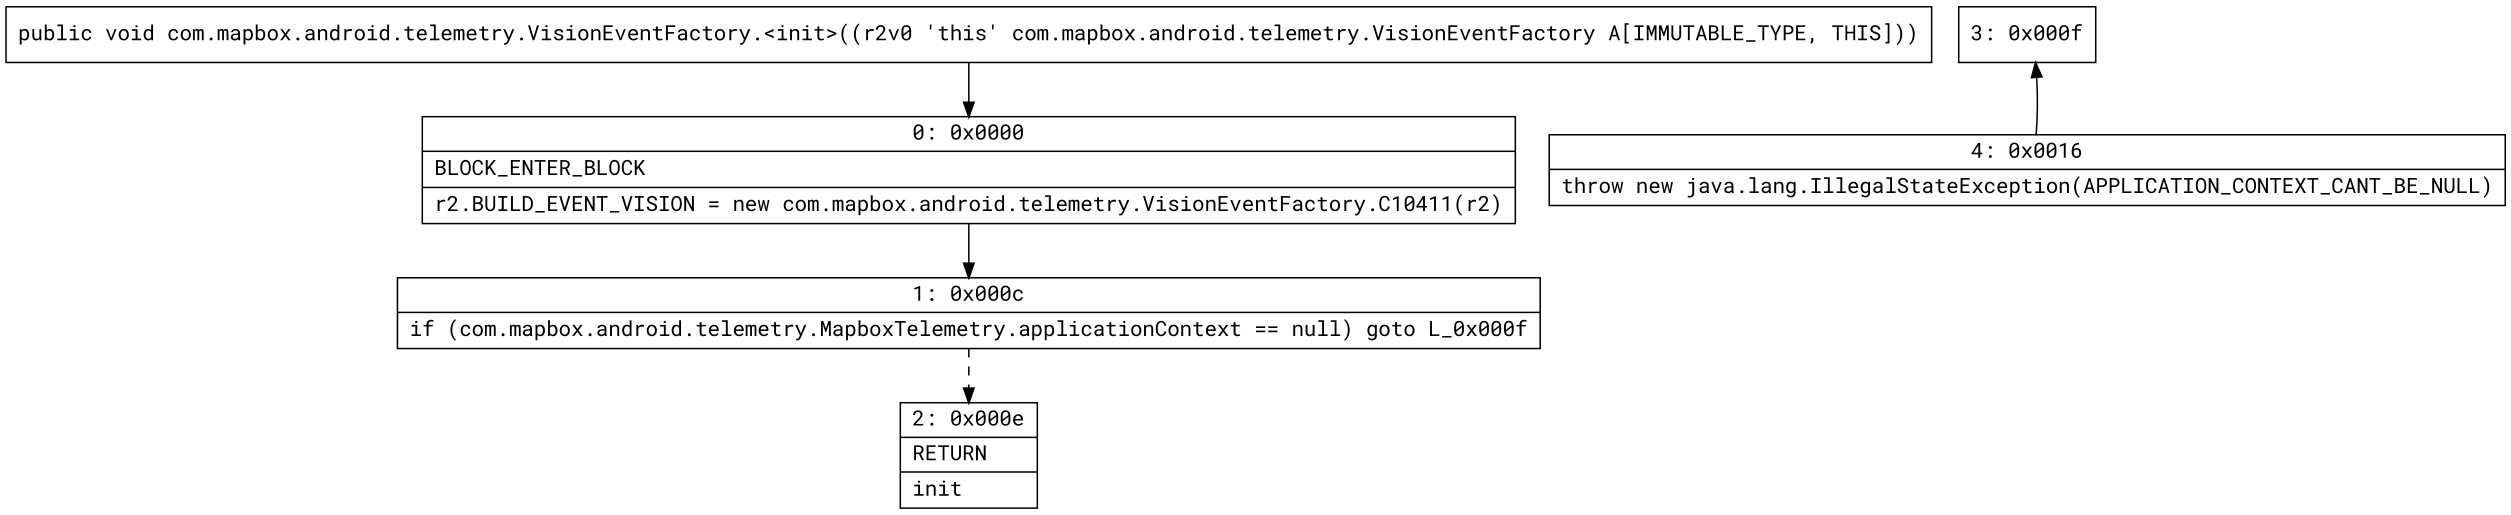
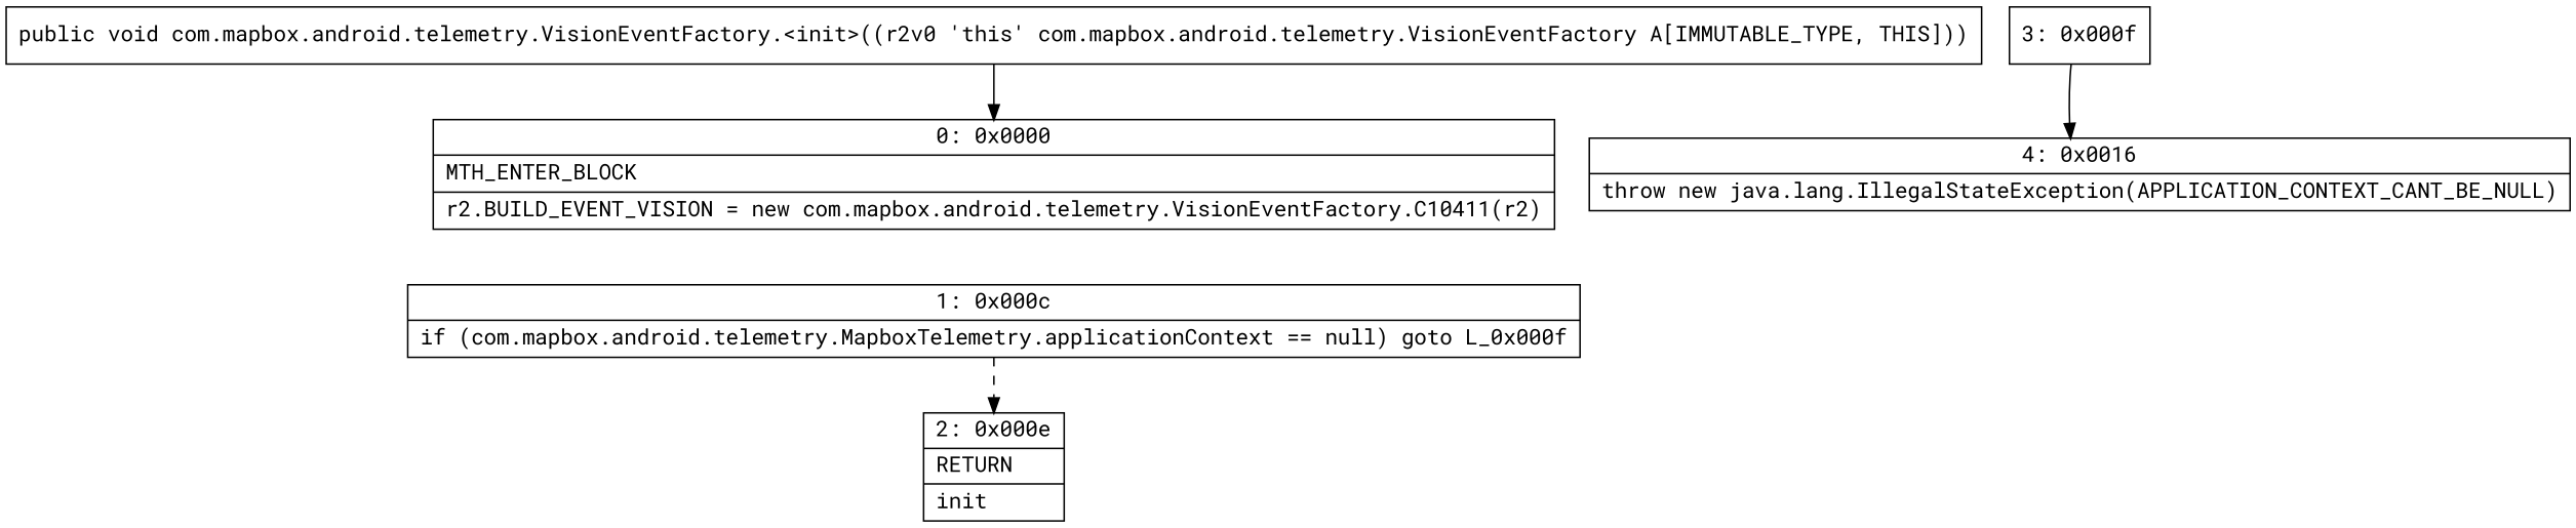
  digraph {
    fontname="Roboto Mono"
    node [fontname="Roboto Mono" shape=record]
    edge [fontname="Roboto Mono"]
-   n1 [label="{0\:\ 0x0000|BLOCK_ENTER_BLOCK\l|r2.BUILD_EVENT_VISION = new com.mapbox.android.telemetry.VisionEventFactory.C10411(r2)\l}"]
+   n1 [label="{0\:\ 0x0000|MTH_ENTER_BLOCK\l|r2.BUILD_EVENT_VISION = new com.mapbox.android.telemetry.VisionEventFactory.C10411(r2)\l}"]
    n2 [label="{1\:\ 0x000c|if (com.mapbox.android.telemetry.MapboxTelemetry.applicationContext == null) goto L_0x000f\l}"]
    n3 [label="{2\:\ 0x000e|RETURN\l|init\l}"]
    n4 [label="{3\:\ 0x000f}"]
    n5 [label="{4\:\ 0x0016|throw new java.lang.IllegalStateException(APPLICATION_CONTEXT_CANT_BE_NULL)\l}"]
    n6 [label="{public void com.mapbox.android.telemetry.VisionEventFactory.\<init\>((r2v0 'this' com.mapbox.android.telemetry.VisionEventFactory A[IMMUTABLE_TYPE, THIS])) }"]
-   n1 -> n2
    n2 -> n3 [style=dashed]
-   n5 -> n4
+   n4 -> n5
    n6 -> n1
  }
